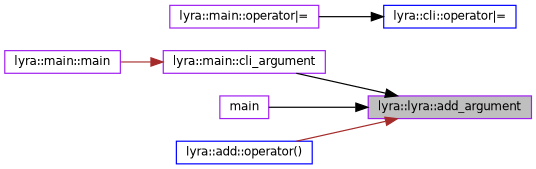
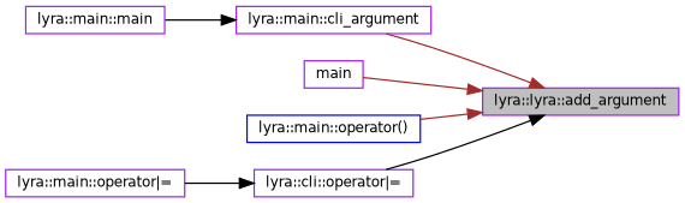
  digraph {
    fontname="DejaVu Sans"
    rankdir=RL
    node [color=purple fillcolor=white fontname="DejaVu Sans" fontsize=10 shape=record style=filled]
    edge [color=black dir=back fontname="DejaVu Sans" fontsize=10 labelfontname=Helvetica labelfontsize=10 style=solid]
    n1 [fillcolor=grey75 fontcolor=black height=0.2 label="lyra::lyra::add_argument" width=0.4]
    n2 [height=0.2 label="lyra::main::cli_argument" width=0.4]
    n3 [height=0.2 label=main width=0.4]
-   n4 [color=blue height=0.2 label="lyra::add::operator()" width=0.4]
-   n5 [color=blue height=0.2 label="lyra::cli::operator\|=" width=0.4]
+   n4 [color=blue height=0.2 label="lyra::main::operator()" width=0.4]
+   n5 [height=0.2 label="lyra::cli::operator\|=" width=0.4]
    n6 [height=0.2 label="lyra::main::main" width=0.4]
    n7 [height=0.2 label="lyra::main::operator\|=" width=0.4]
-   n1 -> n2
-   n1 -> n3
+   n1 -> n2 [color=brown]
+   n1 -> n3 [color=brown]
    n1 -> n4 [color=brown]
-   n2 -> n6 [color=brown]
+   n1 -> n5
+   n2 -> n6
    n5 -> n7
  }
